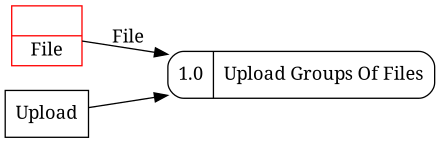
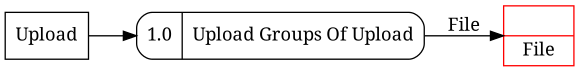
  digraph {
    fontname="Noto Serif"
    rankdir=LR
    node [fontname="Noto Serif"]
    edge [fontname="Noto Serif"]
    n1 [color=red label="<f0>  |<f1> File " shape=record]
    n2 [label=Upload shape=box]
-   n3 [label="{<f0> 1.0|<f1> Upload Groups Of Files }" shape=Mrecord]
+   n3 [label="{<f0> 1.0|<f1> Upload Groups Of Upload }" shape=Mrecord]
    n2 -> n3
-   n1 -> n3 [label=File]
+   n3 -> n1 [label=File]
  }
